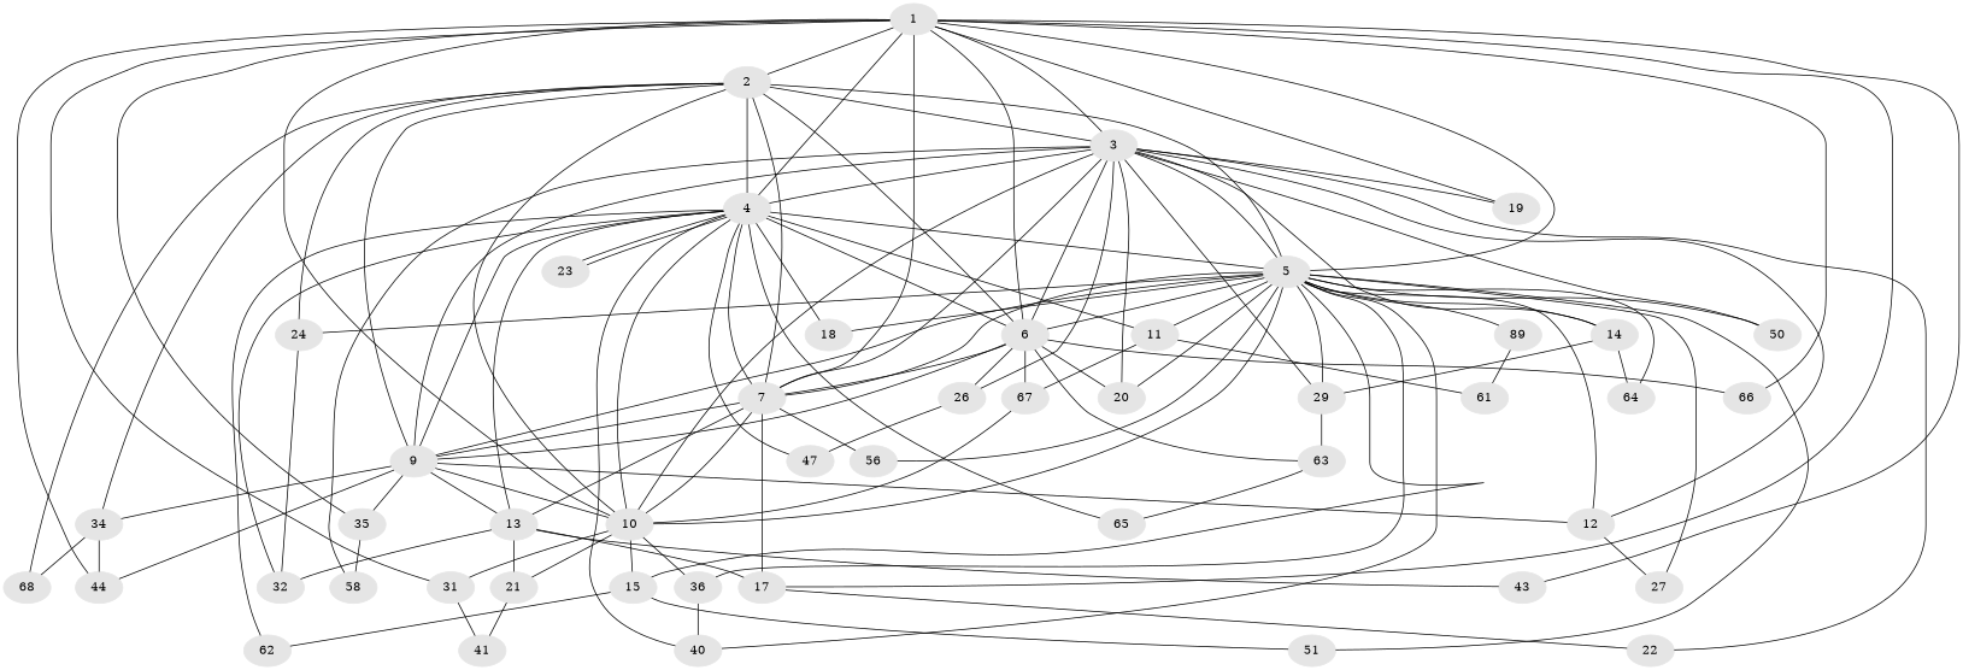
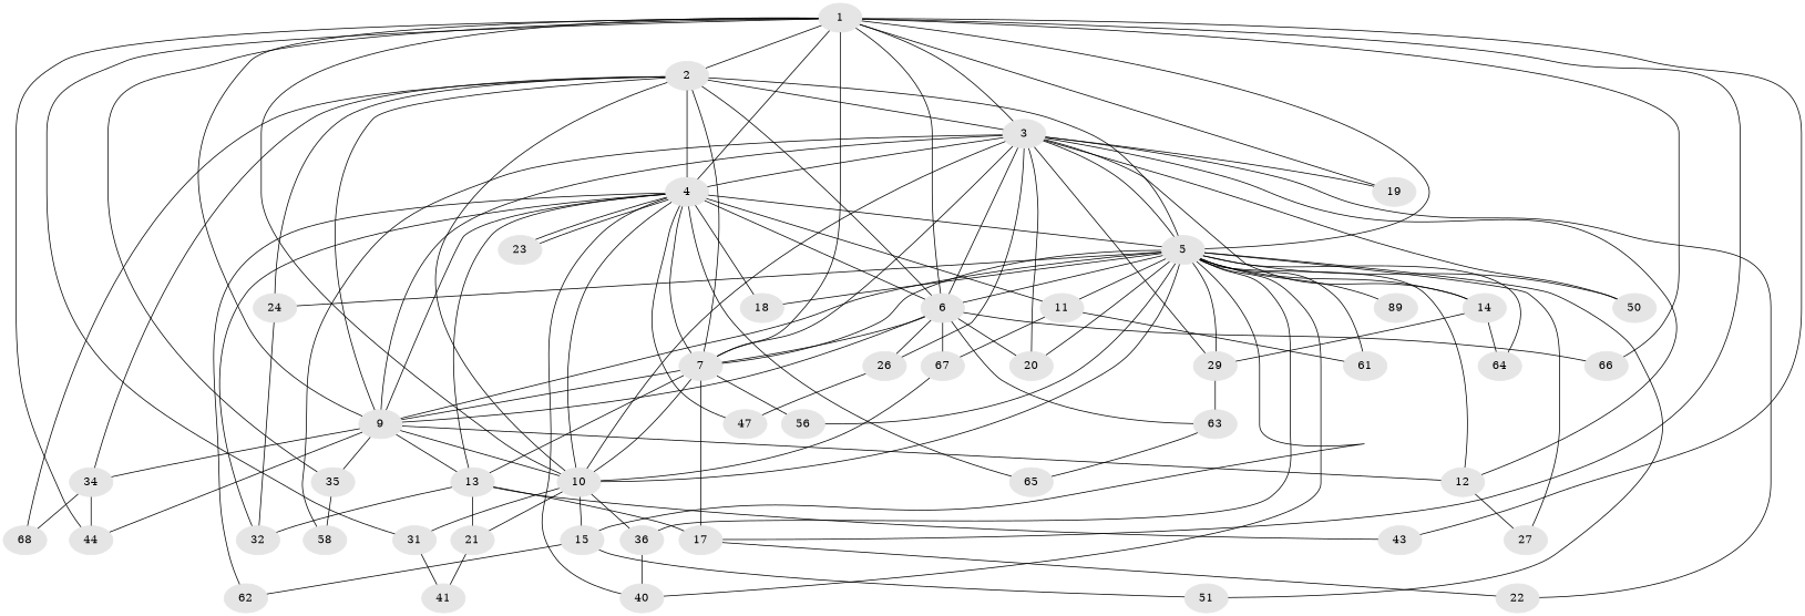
  graph {
    node [color=gray90 style=filled]
    1 [super="+53"]
    2 [super="+36"]
    3 [super="+59"]
    4 [super="+48"]
    5 [super="+8"]
    6 [super="+55"]
    7 [super="+25"]
    9 [super="+33"]
    10 [super="+38"]
    17 [super="+45"]
    19
    31
    35
    43
    44
    66
    24
    34 [super="+46"]
    68
    12 [super="+54"]
    14 [super="+39"]
    20 [super="+28"]
    22
    26 [super="+52"]
    29 [super="+42"]
    50
    58
    11 [super="+30"]
    13 [super="+16"]
    18
    23
    32 [super="+60"]
    40 [super="+57"]
    47
    62
    65
    15
    27
    n39 [label=36]
    n40 [label=89]
    51
    56
    61
    64
    63
    67
    21
    41
    1 -- 2
    1 -- 3
    1 -- 4 [weight=2]
    1 -- 5 [weight=2]
    1 -- 6
    1 -- 7
+   1 -- 9
    1 -- 10
    1 -- 17
    1 -- 19
    1 -- 31
    1 -- 35
    1 -- 43
    1 -- 44
    1 -- 66
    2 -- 3 [weight=2]
    2 -- 4
    2 -- 5 [weight=2]
    2 -- 6
    2 -- 7
    2 -- 9 [weight=2]
    2 -- 10 [weight=2]
    2 -- 24
    2 -- 34
    2 -- 68
    3 -- 4
    3 -- 5 [weight=2]
    3 -- 6
    3 -- 7
    3 -- 9
    3 -- 10
    3 -- 19
    3 -- 12
    3 -- 14
    3 -- 20
    3 -- 22
    3 -- 26
    3 -- 29
    3 -- 50
    3 -- 58
    4 -- 5 [weight=2]
    4 -- 6 [weight=2]
    4 -- 7
    4 -- 9
    4 -- 10
    4 -- 11 [weight=2]
    4 -- 13
    4 -- 18
    4 -- 23
    4 -- 23
    4 -- 32
    4 -- 40
    4 -- 47
    4 -- 62
    4 -- 65
    5 -- 6 [weight=3]
    5 -- 7 [weight=2]
    5 -- 9 [weight=2]
    5 -- 10 [weight=2]
    5 -- 24
    5 -- 12
    5 -- 14 [weight=2]
    5 -- 20
    5 -- 29
    5 -- 50
    5 -- 11
    5 -- 18
    5 -- 40
    5 -- 15
    5 -- 27
    5 -- n39
    5 -- n40 [weight=2]
    5 -- 51
    5 -- 56
-   n40 -- 61
+   5 -- 61
    5 -- 64
    6 -- 7
    6 -- 9
    6 -- 66
    6 -- 20
    6 -- 26
    6 -- 63
    6 -- 67
    7 -- 9
    7 -- 10
    7 -- 17 [weight=2]
    7 -- 13
    7 -- 56
    9 -- 10
    9 -- 35
    9 -- 44
    9 -- 34
    9 -- 12
    9 -- 13
    10 -- 31
    10 -- 15
    10 -- n39
    10 -- 21
    17 -- 22
    31 -- 41
    35 -- 58
    24 -- 32
    34 -- 44
    34 -- 68
    12 -- 27
    14 -- 29
    14 -- 64
    26 -- 47
    29 -- 63
    11 -- 61
    11 -- 67
    13 -- 17
    13 -- 43
    13 -- 32
    13 -- 21
    15 -- 62
    15 -- 51
    n39 -- 40
    63 -- 65
    67 -- 10
    21 -- 41
  }
